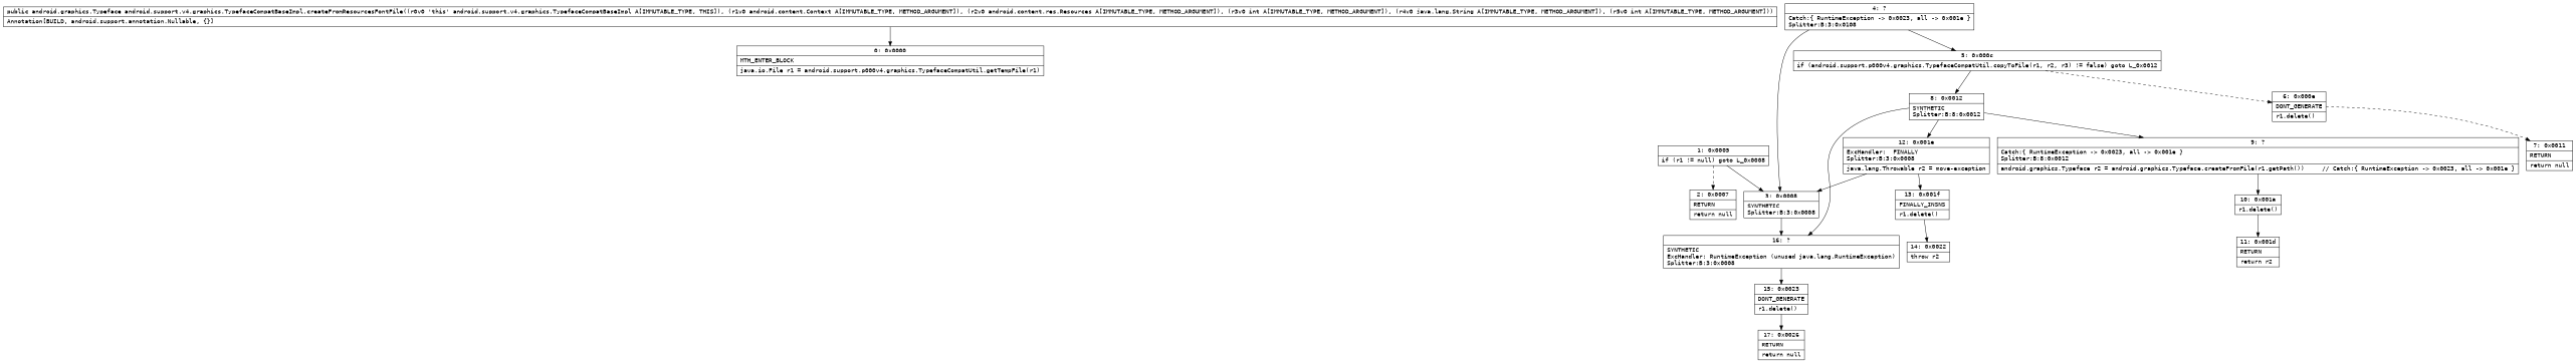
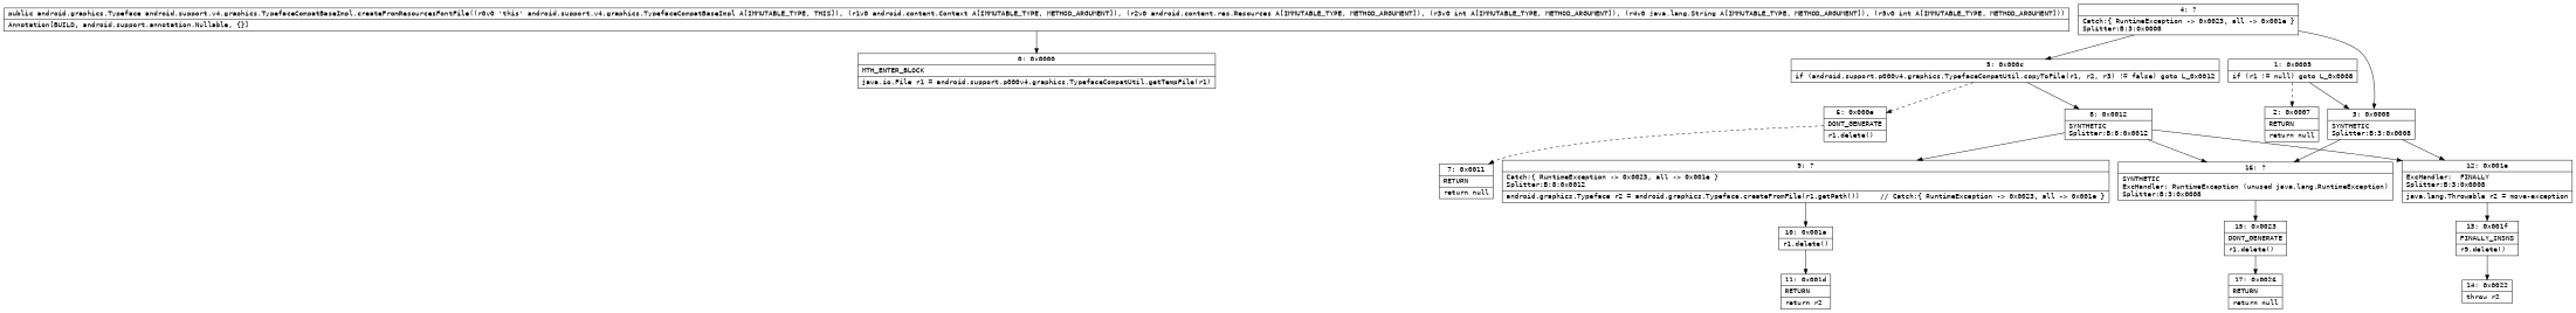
  digraph {
    fontname="DejaVu Sans Mono"
    node [fontname="DejaVu Sans Mono" shape=record]
    edge [fontname="DejaVu Sans Mono"]
    n1 [label="{0\:\ 0x0000|MTH_ENTER_BLOCK\l|java.io.File r1 = android.support.p000v4.graphics.TypefaceCompatUtil.getTempFile(r1)\l}"]
    n2 [label="{1\:\ 0x0005|if (r1 != null) goto L_0x0008\l}"]
    n3 [label="{2\:\ 0x0007|RETURN\l|return null\l}"]
    n4 [label="{3\:\ 0x0008|SYNTHETIC\lSplitter:B:3:0x0008\l}"]
    n5 [label="{12\:\ 0x001e|ExcHandler:  FINALLY\lSplitter:B:3:0x0008\l|java.lang.Throwable r2 = move\-exception\l}"]
    n6 [label="{16\:\ ?|SYNTHETIC\lExcHandler: RuntimeException (unused java.lang.RuntimeException)\lSplitter:B:3:0x0008\l}"]
-   n7 [label="{4\:\ ?|Catch:\{ RuntimeException \-\> 0x0023, all \-\> 0x001e \}\lSplitter:B:3:0x0108\l}"]
+   n7 [label="{4\:\ ?|Catch:\{ RuntimeException \-\> 0x0023, all \-\> 0x001e \}\lSplitter:B:3:0x0008\l}"]
    n8 [label="{5\:\ 0x000c|if (android.support.p000v4.graphics.TypefaceCompatUtil.copyToFile(r1, r2, r3) != false) goto L_0x0012\l}"]
-   n9 [label="{13\:\ 0x001f|FINALLY_INSNS\l|r1.delete()\l}"]
+   n9 [label="{13\:\ 0x001f|FINALLY_INSNS\l|r9.delete()\l}"]
    n10 [label="{15\:\ 0x0023|DONT_GENERATE\l|r1.delete()\l}"]
    n11 [label="{6\:\ 0x000e|DONT_GENERATE\l|r1.delete()\l}"]
    n12 [label="{8\:\ 0x0012|SYNTHETIC\lSplitter:B:8:0x0012\l}"]
    n13 [label="{7\:\ 0x0011|RETURN\l|return null\l}"]
    n14 [label="{9\:\ ?|Catch:\{ RuntimeException \-\> 0x0023, all \-\> 0x001e \}\lSplitter:B:8:0x0012\l|android.graphics.Typeface r2 = android.graphics.Typeface.createFromFile(r1.getPath())     \/\/ Catch:\{ RuntimeException \-\> 0x0023, all \-\> 0x001e \}\l}"]
    n15 [label="{10\:\ 0x001a|r1.delete()\l}"]
    n16 [label="{11\:\ 0x001d|RETURN\l|return r2\l}"]
    n17 [label="{14\:\ 0x0022|throw r2\l}"]
    n18 [label="{17\:\ 0x0026|RETURN\l|return null\l}"]
    n19 [label="{public android.graphics.Typeface android.support.v4.graphics.TypefaceCompatBaseImpl.createFromResourcesFontFile((r0v0 'this' android.support.v4.graphics.TypefaceCompatBaseImpl A[IMMUTABLE_TYPE, THIS]), (r1v0 android.content.Context A[IMMUTABLE_TYPE, METHOD_ARGUMENT]), (r2v0 android.content.res.Resources A[IMMUTABLE_TYPE, METHOD_ARGUMENT]), (r3v0 int A[IMMUTABLE_TYPE, METHOD_ARGUMENT]), (r4v0 java.lang.String A[IMMUTABLE_TYPE, METHOD_ARGUMENT]), (r5v0 int A[IMMUTABLE_TYPE, METHOD_ARGUMENT]))  | Annotation[BUILD, android.support.annotation.Nullable, \{\}]\l}"]
    n2 -> n3 [style=dashed]
    n2 -> n4
-   n5 -> n4
+   n4 -> n5
    n4 -> n6
    n5 -> n9
    n6 -> n10
    n7 -> n4
    n7 -> n8
    n8 -> n11 [style=dashed]
    n8 -> n12
    n9 -> n17
    n10 -> n18
    n11 -> n13 [style=dashed]
    n12 -> n5
    n12 -> n6
    n12 -> n14
    n14 -> n15
    n15 -> n16
    n19 -> n1
  }
